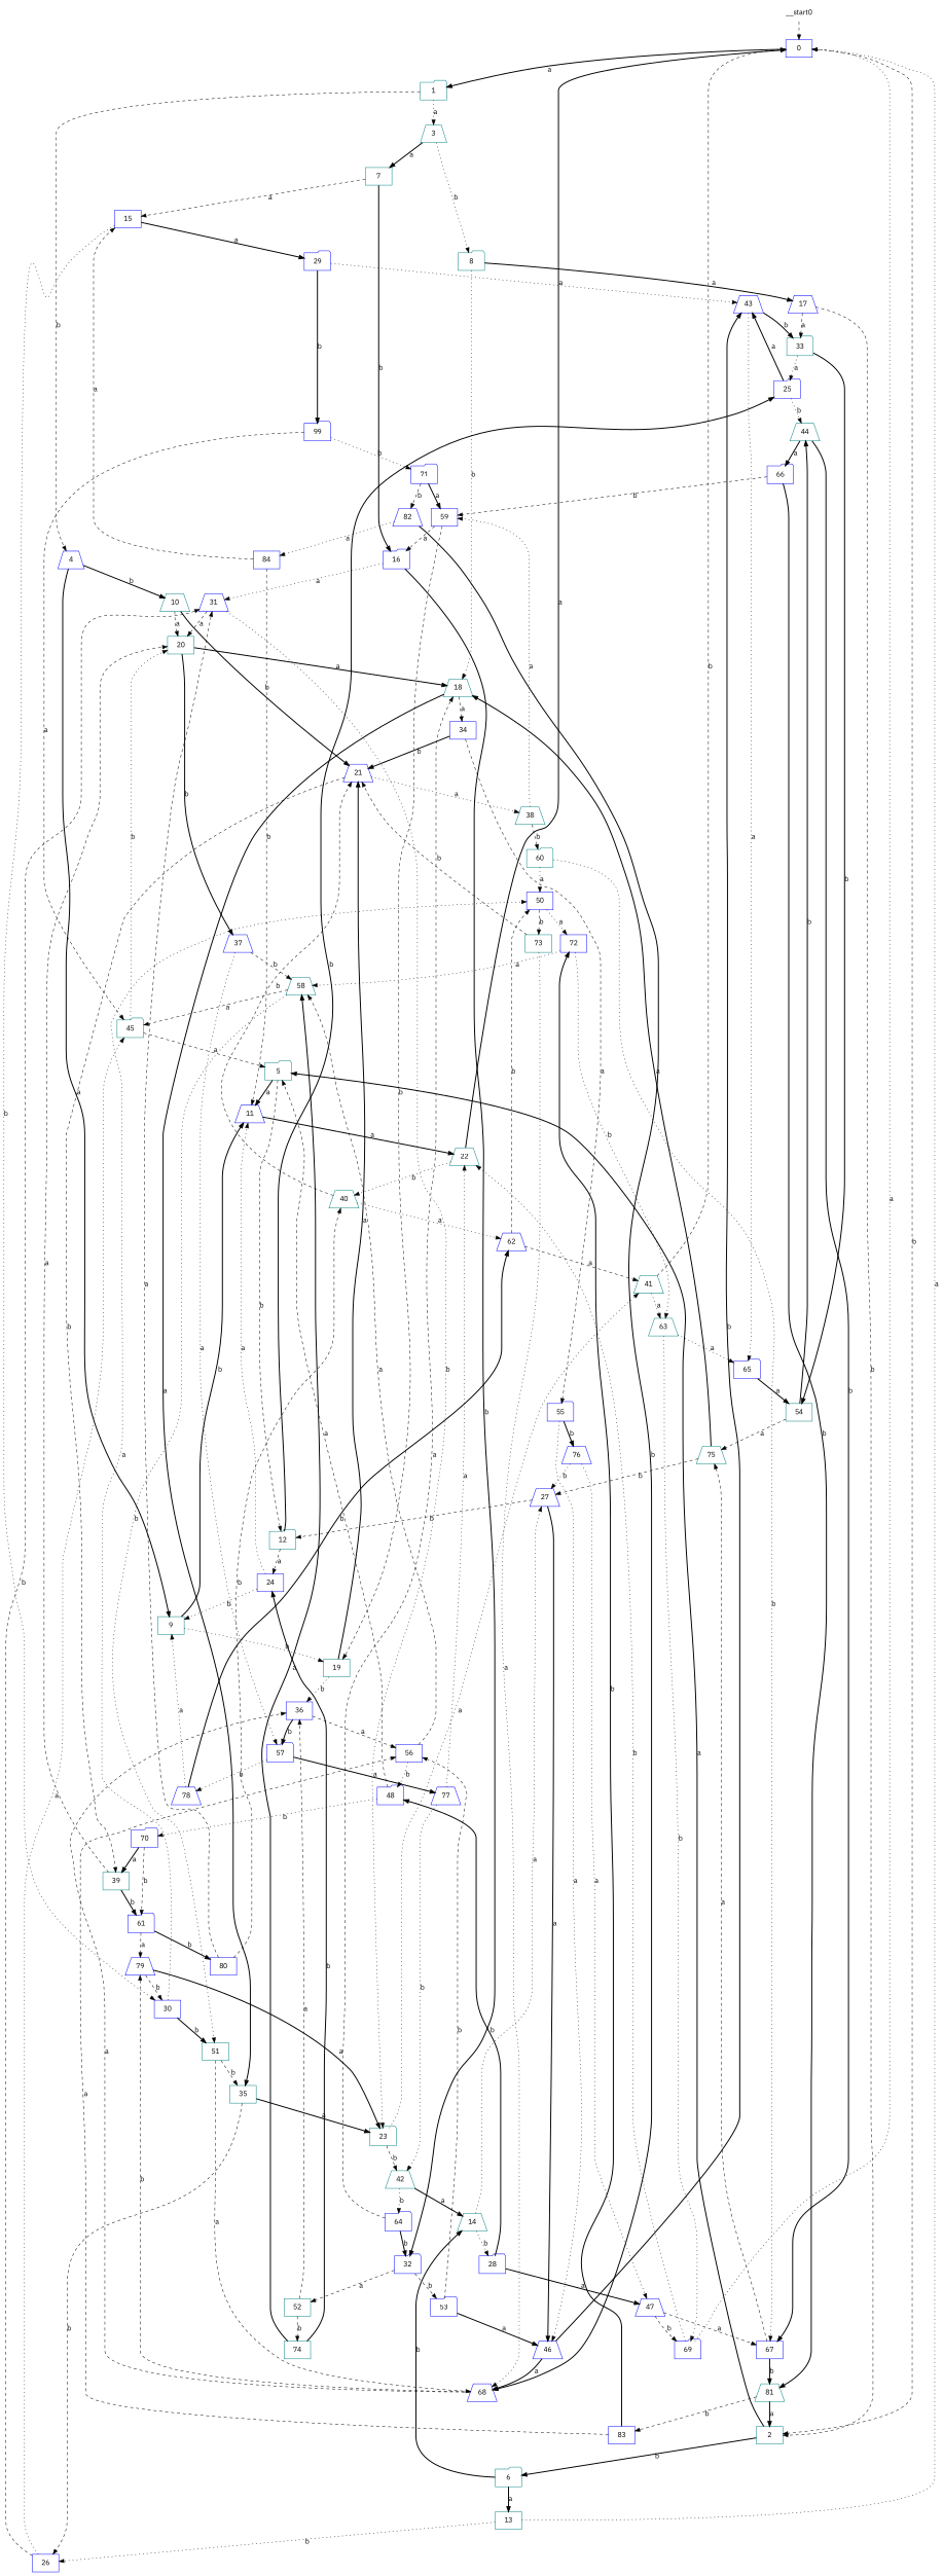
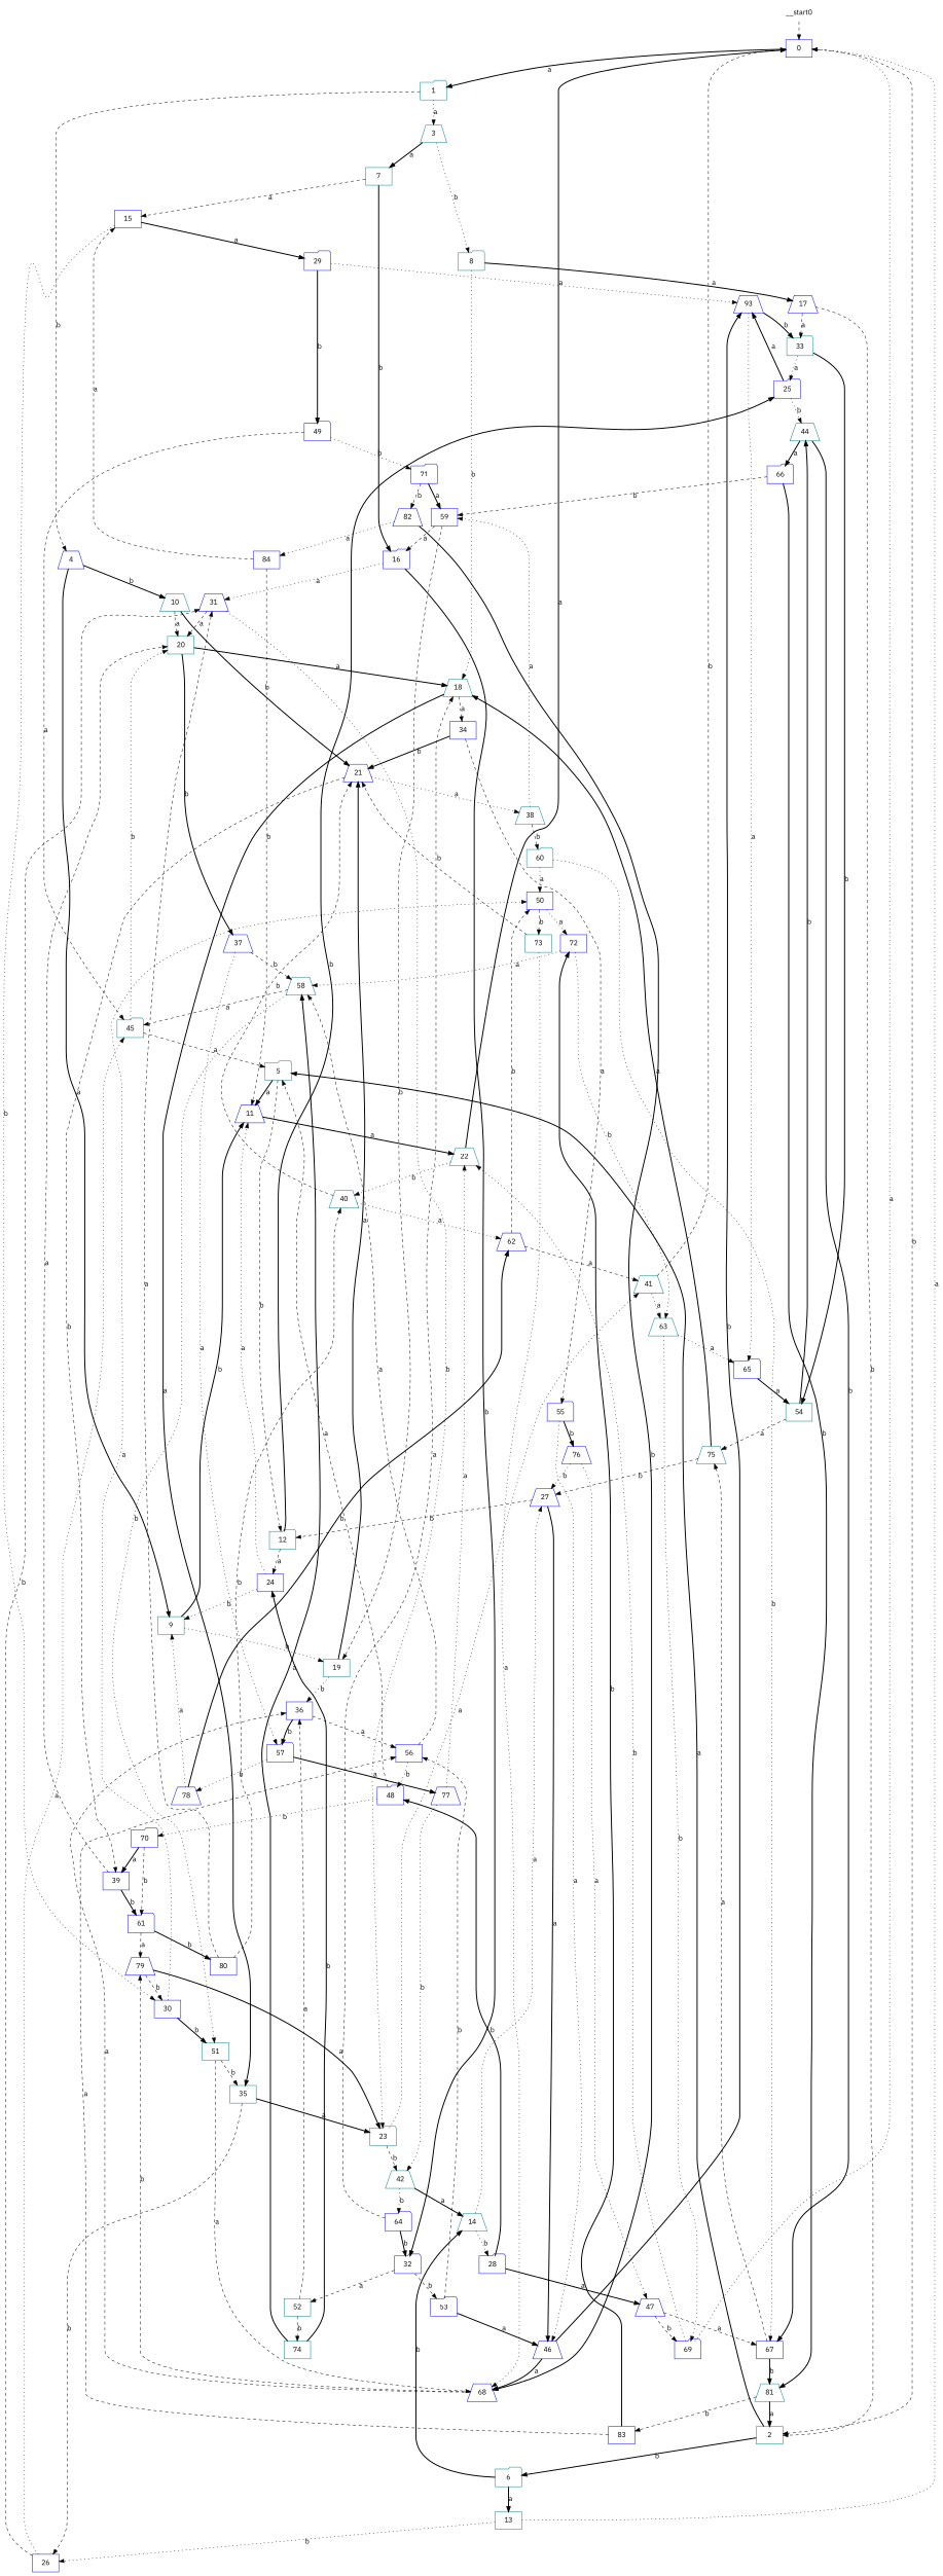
  digraph {
    fontname="IBM Plex Sans"
    node [color=blue fontname="IBM Plex Sans" shape=trapezium]
    edge [fontname="IBM Plex Sans" style=dashed]
    __start0 [shape=none]
    0 [shape=box]
    1 [color=teal shape=folder]
    2 [color=teal shape=box]
    3 [color=teal]
    4
    5 [color=teal shape=folder]
    6 [color=teal shape=folder]
    7 [color=teal shape=box]
    8 [color=teal shape=folder]
    9 [color=teal shape=box]
    10 [color=teal]
    11
    12 [color=teal shape=folder]
    13 [color=teal shape=box]
    14 [color=teal]
    15 [shape=box]
    16 [shape=folder]
    17
    18 [color=teal]
    19 [color=teal shape=box]
    20 [color=teal shape=box]
    21
    22 [color=teal]
    24 [shape=box]
    25 [shape=folder]
    26 [shape=box]
    27
    28 [shape=folder]
    29 [shape=folder]
    30 [shape=box]
    31
    32 [shape=folder]
    33 [color=teal shape=folder]
    34 [shape=box]
    35 [color=teal shape=box]
    36 [shape=box]
    37
    38 [color=teal]
-   39 [color=teal shape=box]
+   39 [shape=box]
    40 [color=teal]
    23 [color=teal shape=folder]
    41 [color=teal]
    42 [color=teal]
-   43
+   43 [label=93]
    44 [color=teal]
    45 [color=teal shape=folder]
    46
    47
    48 [shape=folder]
-   49 [shape=folder label=99]
+   49 [shape=folder]
    50 [shape=box]
    51 [color=teal shape=box]
    52 [color=teal shape=box]
    53 [shape=folder]
    54 [color=teal shape=box]
    55 [shape=folder]
    56 [shape=box]
    57 [shape=folder]
    58 [color=teal]
    59 [shape=box]
    60 [color=teal shape=folder]
    61 [shape=folder]
    62
    63 [color=teal]
    64 [shape=folder]
    65 [shape=folder]
    66 [shape=folder]
    67 [shape=box]
    68
    69 [shape=folder]
    70 [shape=folder]
    71 [shape=folder]
    72 [shape=box]
    73 [color=teal shape=box]
    74 [color=teal shape=box]
    75 [color=teal]
    76
    77
    78
    79
    80 [shape=box]
    81 [color=teal]
    82
    83 [shape=box]
    84 [shape=box]
    __start0 -> 0
    0 -> 1 [label=a style=bold]
    0 -> 2 [label=b]
    1 -> 3 [label=a style=dotted]
    1 -> 4 [label=b]
    2 -> 5 [label=a style=bold]
    2 -> 6 [label=b style=bold]
    3 -> 7 [label=a style=bold]
    3 -> 8 [label=b style=dotted]
    4 -> 9 [label=a style=bold]
    4 -> 10 [label=b style=bold]
    5 -> 11 [label=a style=bold]
    5 -> 12 [label=b]
    6 -> 13 [label=a style=bold]
    6 -> 14 [label=b style=bold]
    7 -> 15 [label=a]
    7 -> 16 [label=b style=bold]
    8 -> 17 [label=a style=bold]
    8 -> 18 [label=b style=dotted]
    9 -> 11 [label=b style=bold]
    9 -> 19 [label=b style=dotted]
    10 -> 20 [label=a]
    10 -> 21 [label=b style=bold]
    11 -> 22 [label=a style=bold]
    12 -> 24 [label=a]
    12 -> 25 [label=b style=bold]
    13 -> 0 [label=a style=dotted]
    13 -> 26 [label=b style=dotted]
    14 -> 27 [label=a style=dotted]
    14 -> 28 [label=b style=dotted]
    15 -> 29 [label=a style=bold]
    15 -> 30 [label=b style=dotted]
    16 -> 31 [label=a style=dotted]
    16 -> 32 [label=b style=bold]
    17 -> 2 [label=b]
    17 -> 33 [label=a]
    18 -> 34 [label=a]
    18 -> 35 [label=a style=bold]
    19 -> 21 [label=a style=bold]
    19 -> 36 [label=b style=dotted]
    20 -> 18 [label=a style=bold]
    20 -> 37 [label=b style=bold]
    21 -> 38 [label=a style=dotted]
    21 -> 39 [label=b]
    22 -> 0 [label=a style=bold]
    22 -> 40 [label=b style=dotted]
    24 -> 9 [label=b style=dotted]
    24 -> 11 [label=a style=dotted]
    25 -> 43 [label=a style=bold]
    25 -> 44 [label=b style=dotted]
    26 -> 31 [label=b]
    26 -> 45 [label=a style=dotted]
    27 -> 12 [label=b]
    27 -> 46 [label=a style=bold]
    28 -> 47 [label=a style=bold]
    28 -> 48 [label=b style=bold]
    29 -> 43 [label=a style=dotted]
    29 -> 49 [label=b style=bold]
    30 -> 50 [label=a style=dotted]
    30 -> 51 [label=b style=bold]
    31 -> 20 [label=a]
    31 -> 23 [label=b style=dotted]
    32 -> 52 [label=a]
    32 -> 53 [label=b]
    33 -> 25 [label=a style=dotted]
    33 -> 54 [label=b style=bold]
    34 -> 21 [label=b style=bold]
    34 -> 55 [label=a]
    35 -> 26 [label=b]
    35 -> 23 [label=a style=bold]
    36 -> 56 [label=a]
    36 -> 57 [label=b style=bold]
    37 -> 57 [label=a style=dotted]
    37 -> 58 [label=b]
    38 -> 59 [label=a style=dotted]
    38 -> 60 [label=b]
    39 -> 20 [label=a]
    39 -> 61 [label=b style=bold]
    40 -> 21 [label=b]
    40 -> 62 [label=a style=dotted]
    23 -> 41 [label=a style=dotted]
    23 -> 42 [label=b]
    41 -> 0 [label=b]
    41 -> 63 [label=a style=dotted]
    42 -> 14 [label=a style=bold]
    42 -> 64 [label=b style=dotted]
    43 -> 33 [label=b style=bold]
    43 -> 65 [label=a style=dotted]
    44 -> 66 [label=a style=bold]
    44 -> 67 [label=b style=bold]
    45 -> 5 [label=a]
    45 -> 20 [label=b style=dotted]
    46 -> 43 [label=b style=bold]
    46 -> 68 [label=a style=bold]
    47 -> 67 [label=a]
    47 -> 69 [label=b]
    48 -> 5 [label=a]
    48 -> 70 [label=b style=dotted]
    49 -> 45 [label=a]
    49 -> 71 [label=b style=dotted]
    50 -> 72 [label=a style=dotted]
    50 -> 73 [label=b]
    51 -> 35 [label=b]
    51 -> 68 [label=a]
    52 -> 36 [label=a]
    52 -> 74 [label=b]
    53 -> 46 [label=a style=bold]
    53 -> 56 [label=b]
    54 -> 44 [label=b style=bold]
    54 -> 75 [label=a]
    55 -> 46 [label=a style=dotted]
    55 -> 76 [label=b style=bold]
    56 -> 48 [label=b style=dotted]
    56 -> 58 [label=a]
    57 -> 77 [label=a style=bold]
    57 -> 78 [label=b style=dotted]
    58 -> 45 [label=a]
    58 -> 51 [label=b style=dotted]
    59 -> 16 [label=a]
    59 -> 19 [label=b]
    60 -> 50 [label=a style=dotted]
    60 -> 67 [label=b style=dotted]
    61 -> 79 [label=a]
    61 -> 80 [label=b style=bold]
    62 -> 41 [label=a]
    62 -> 50 [label=b]
    63 -> 65 [label=a style=dotted]
    63 -> 69 [label=b style=dotted]
    64 -> 18 [label=a]
    64 -> 32 [label=b style=bold]
    65 -> 54 [label=a style=bold]
    66 -> 59 [label=b]
    66 -> 81 [label=b style=bold]
    67 -> 75 [label=a]
    67 -> 81 [label=b style=bold]
    68 -> 36 [label=a]
    68 -> 79 [label=b]
    69 -> 0 [label=a style=dotted]
    69 -> 22 [label=b style=dotted]
    70 -> 39 [label=a style=bold]
    70 -> 61 [label=b]
    71 -> 59 [label=a style=bold]
    71 -> 82 [label=b]
    72 -> 58 [label=a style=dotted]
    72 -> 63 [label=b style=dotted]
    73 -> 21 [label=b]
    73 -> 68 [label=a style=dotted]
    74 -> 24 [label=b style=bold]
    74 -> 58 [label=a style=bold]
    75 -> 18 [label=a style=bold]
    75 -> 27 [label=b]
    76 -> 27 [label=b style=dotted]
    76 -> 47 [label=a style=dotted]
    77 -> 22 [label=a style=dotted]
    77 -> 42 [label=b style=dotted]
    78 -> 9 [label=a style=dotted]
    78 -> 62 [label=b style=bold]
    79 -> 30 [label=b]
    79 -> 23 [label=a style=bold]
    80 -> 31 [label=a]
    80 -> 40 [label=b]
    81 -> 2 [label=a style=bold]
    81 -> 83 [label=b]
    82 -> 68 [label=b style=bold]
    82 -> 84 [label=a style=dotted]
    83 -> 56 [label=a]
    83 -> 72 [label=b style=bold]
    84 -> 11 [label=b]
    84 -> 15 [label=a]
  }
